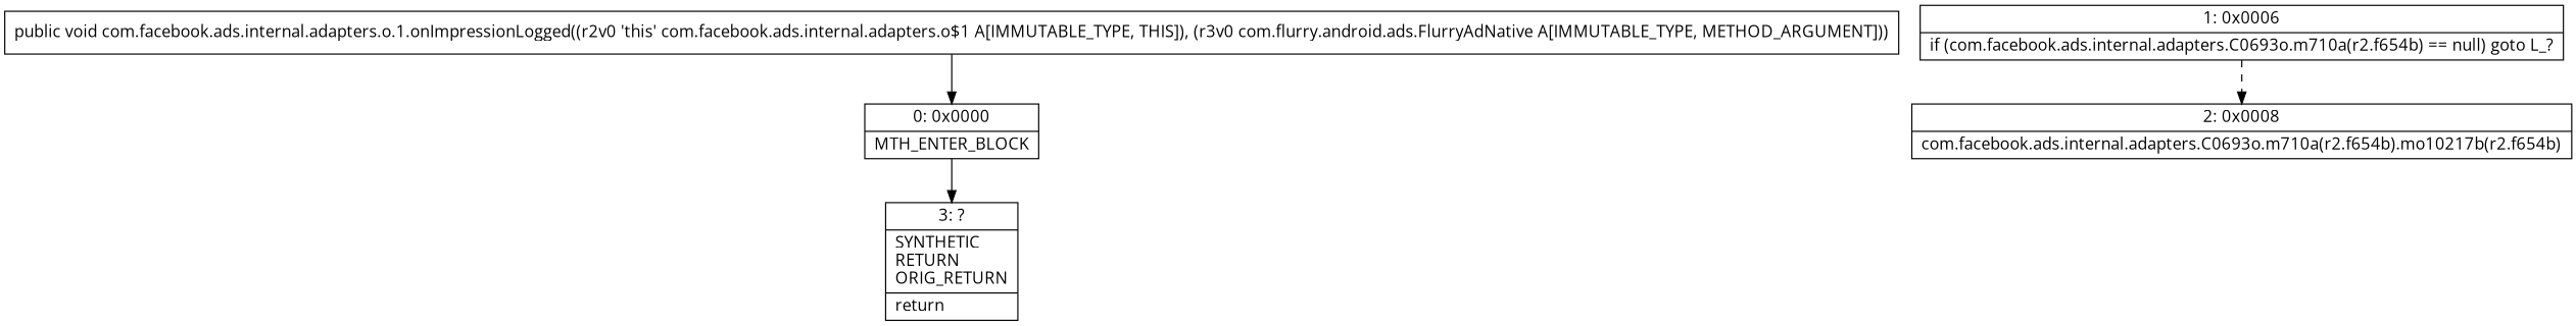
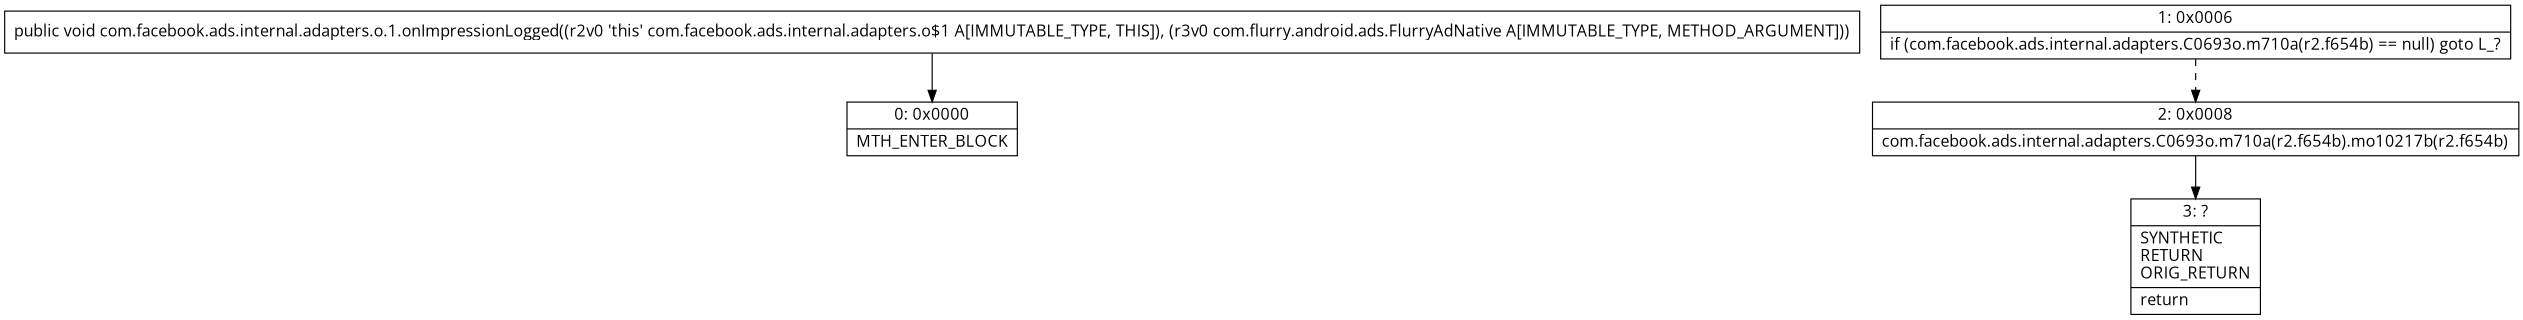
  digraph {
    fontname="Open Sans"
    node [fontname="Open Sans" shape=record]
    edge [fontname="Open Sans"]
    n1 [label="{0\:\ 0x0000|MTH_ENTER_BLOCK\l}"]
    n2 [label="{1\:\ 0x0006|if (com.facebook.ads.internal.adapters.C0693o.m710a(r2.f654b) == null) goto L_?\l}"]
    n3 [label="{2\:\ 0x0008|com.facebook.ads.internal.adapters.C0693o.m710a(r2.f654b).mo10217b(r2.f654b)\l}"]
    n4 [label="{3\:\ ?|SYNTHETIC\lRETURN\lORIG_RETURN\l|return\l}"]
    n5 [label="{public void com.facebook.ads.internal.adapters.o.1.onImpressionLogged((r2v0 'this' com.facebook.ads.internal.adapters.o$1 A[IMMUTABLE_TYPE, THIS]), (r3v0 com.flurry.android.ads.FlurryAdNative A[IMMUTABLE_TYPE, METHOD_ARGUMENT])) }"]
    n2 -> n3 [style=dashed]
-   n1 -> n4
+   n3 -> n4
    n5 -> n1
  }
